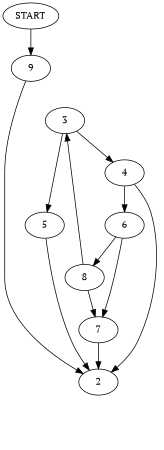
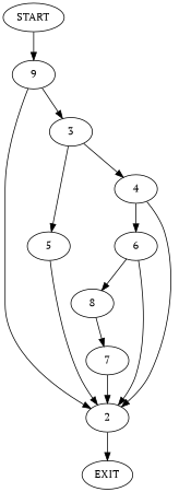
  digraph {
    fontname="PT Serif"
    node [fontname="PT Serif"]
    edge [fontname="PT Serif"]
    n1 [label=START]
    n2 [label=9]
    2
    3
+   n5 [label=EXIT]
    4
    5
    6
    7
    8
    n1 -> n2
    n2 -> 2
-   8 -> 3
+   n2 -> 3
+   2 -> n5
    3 -> 4
    3 -> 5
    4 -> 2
    4 -> 6
    5 -> 2
-   6 -> 7
+   6 -> 2
    6 -> 8
    7 -> 2
    8 -> 7
  }
